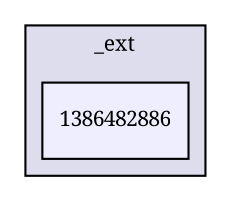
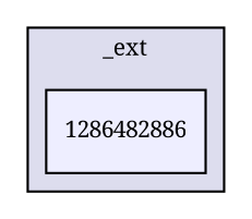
  digraph {
    compound=true
    rankdir=LR
    fontname="Noto Serif"
-   n1 [fillcolor="#eeeeff" fontname="Noto Serif" fontsize=10 label=1386482886 pencolor=black shape=box style=filled]
+   n1 [fillcolor="#eeeeff" fontname="Noto Serif" fontsize=10 label=1286482886 pencolor=black shape=box style=filled]
    subgraph cluster_1 {
      bgcolor="#ddddee"
      fontsize=10
      label=_ext
      pencolor=black
      n1
    }
  }
